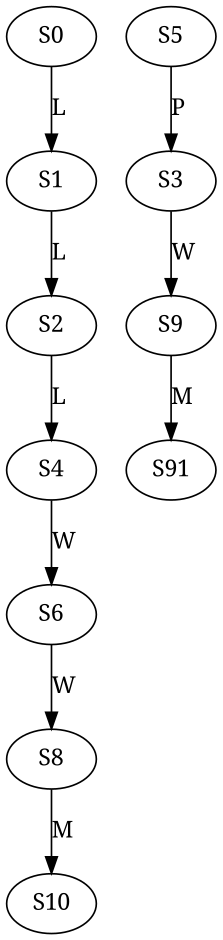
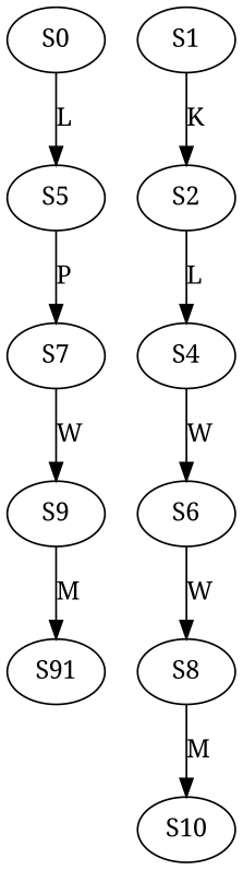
  strict digraph {
    fontname="Noto Serif"
    node [fontname="Noto Serif"]
    edge [fontname="Noto Serif"]
    S0
    S1
    S2
    S4
    S6
    S5
-   S7 [label=S3]
+   S7
    S8
    S9
    S10
    n11 [label=S91]
-   S0 -> S1 [label=L]
-   S1 -> S2 [label=L]
+   S0 -> S5 [label=L]
+   S1 -> S2 [label=K]
    S2 -> S4 [label=L]
    S4 -> S6 [label=W]
    S6 -> S8 [label=W]
    S5 -> S7 [label=P]
    S7 -> S9 [label=W]
    S8 -> S10 [label=M]
    S9 -> n11 [label=M]
  }
